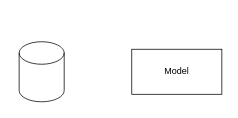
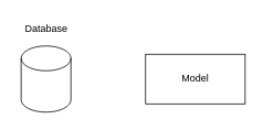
  <mxCell id="0" />
  <mxCell id="1" parent="0" />
  <mxCell id="2" value="Model" style="rounded=0;whiteSpace=wrap;html=1;" vertex="1" parent="1"><mxGeometry x="175" y="65" width="120" height="60" as="geometry" /></mxCell>
  <mxCell id="3" value="" style="shape=cylinder3;whiteSpace=wrap;html=1;boundedLbl=1;backgroundOutline=1;size=15;" vertex="1" parent="1"><mxGeometry x="25" y="55" width="60" height="80" as="geometry" /></mxCell>
+ <mxCell id="4" value="Database" style="text;html=1;align=center;verticalAlign=middle;resizable=0;points=[];autosize=1;strokeColor=none;fillColor=none;" vertex="1" parent="1"><mxGeometry x="20" y="20" width="70" height="30" as="geometry" /></mxCell>
